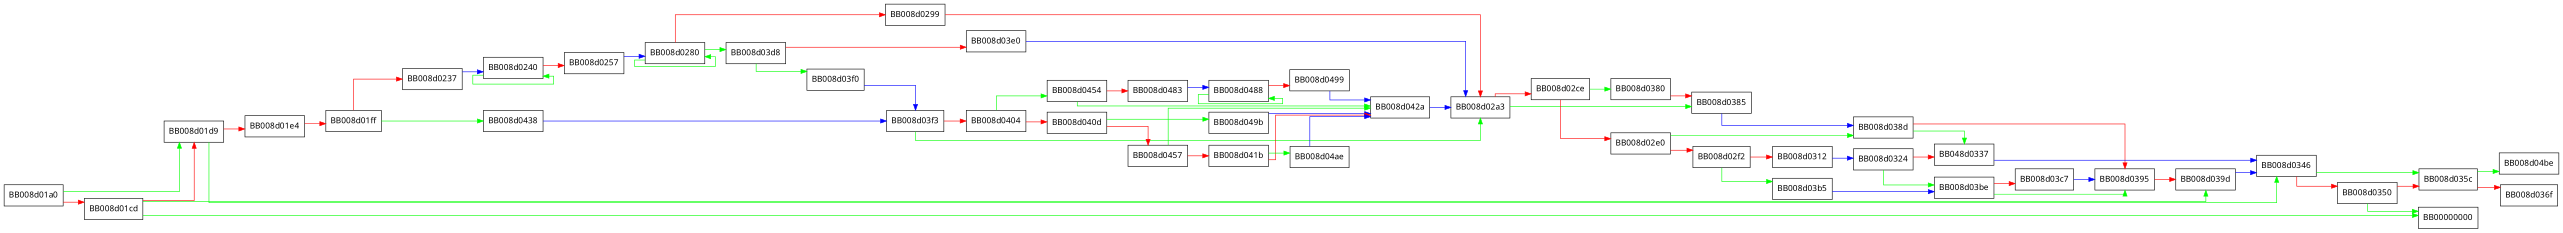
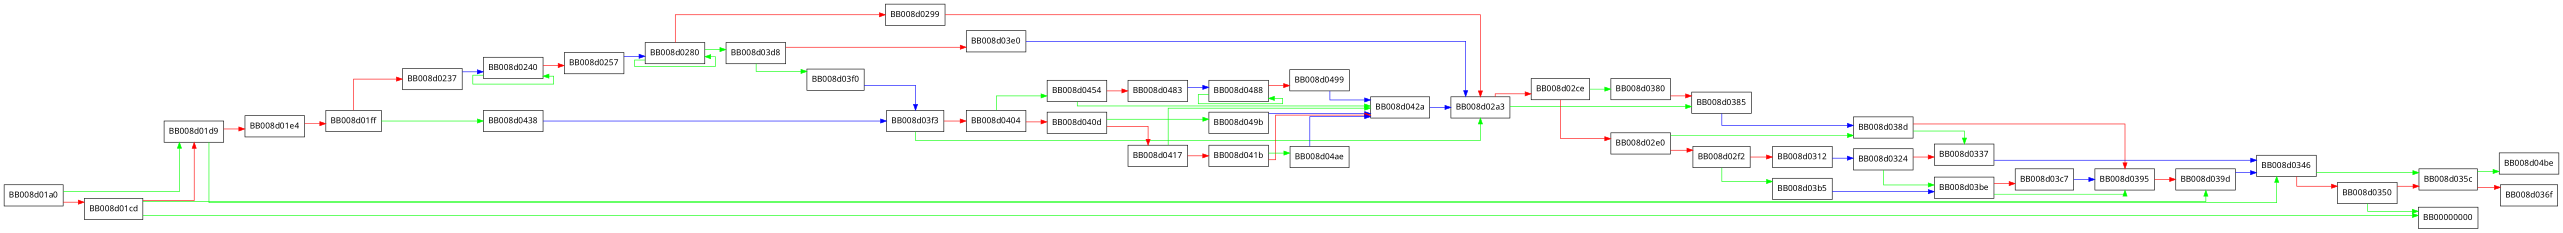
  digraph {
    fontname="Noto Sans"
    rankdir=LR
    splines=ortho
    node [fontname="Noto Sans" shape=box]
    edge [color=red fontname="Noto Sans"]
    BB008d01a0
    BB008d01d9
    BB008d01cd
    BB008d0346
    BB008d01e4
    BB00000000
    BB008d039d
    BB008d035c
    BB008d0350
    BB008d01ff
    BB008d04be
    BB008d036f
    BB008d0438
    BB008d0237
    BB008d03f3
    BB008d0240
    BB008d02a3
    BB008d0404
    BB008d0257
    BB008d0280
    BB008d0299
    BB008d03d8
    BB008d03f0
    BB008d03e0
    BB008d0385
    BB008d02ce
    BB008d038d
    BB008d0380
    BB008d02e0
-   BB008d0337 [label=BB048d0337]
+   BB008d0337
    BB008d0395
    BB008d02f2
    BB008d03b5
    BB008d0312
    BB008d03be
    BB008d0324
    BB008d03c7
    BB008d0454
    BB008d040d
    BB008d042a
    BB008d0483
    BB008d049b
-   BB008d0417 [label=BB008d0457]
+   BB008d0417
    BB008d0488
    BB008d041b
    BB008d04ae
    BB008d0499
    BB008d01a0 -> BB008d01d9 [color=green]
    BB008d01a0 -> BB008d01cd
    BB008d01d9 -> BB008d0346 [color=green]
    BB008d01d9 -> BB008d01e4
    BB008d01cd -> BB008d01d9
    BB008d01cd -> BB00000000 [color=green]
    BB008d01cd -> BB008d039d [color=green]
    BB008d0346 -> BB008d035c [color=green]
    BB008d0346 -> BB008d0350
    BB008d01e4 -> BB008d01ff
    BB008d039d -> BB008d0346 [color=blue]
    BB008d035c -> BB008d04be [color=green]
    BB008d035c -> BB008d036f
    BB008d0350 -> BB00000000 [color=green]
    BB008d0350 -> BB008d035c
    BB008d01ff -> BB008d0438 [color=green]
    BB008d01ff -> BB008d0237
    BB008d0438 -> BB008d03f3 [color=blue]
    BB008d0237 -> BB008d0240 [color=blue]
    BB008d03f3 -> BB008d02a3 [color=green]
    BB008d03f3 -> BB008d0404
    BB008d0240 -> BB008d0240 [color=green]
    BB008d0240 -> BB008d0257
    BB008d02a3 -> BB008d0385 [color=green]
    BB008d02a3 -> BB008d02ce
    BB008d0404 -> BB008d0454 [color=green]
    BB008d0404 -> BB008d040d
    BB008d0257 -> BB008d0280 [color=blue]
    BB008d0280 -> BB008d0280 [color=green]
    BB008d0280 -> BB008d0299
    BB008d0280 -> BB008d03d8 [color=green]
    BB008d0299 -> BB008d02a3
    BB008d03d8 -> BB008d03f0 [color=green]
    BB008d03d8 -> BB008d03e0
    BB008d03f0 -> BB008d03f3 [color=blue]
    BB008d03e0 -> BB008d02a3 [color=blue]
    BB008d0385 -> BB008d038d [color=blue]
    BB008d02ce -> BB008d0380 [color=green]
    BB008d02ce -> BB008d02e0
    BB008d038d -> BB008d0337 [color=green]
    BB008d038d -> BB008d0395
    BB008d0380 -> BB008d0385
    BB008d02e0 -> BB008d038d [color=green]
    BB008d02e0 -> BB008d02f2
    BB008d0337 -> BB008d0346 [color=blue]
    BB008d0395 -> BB008d039d
    BB008d02f2 -> BB008d03b5 [color=green]
    BB008d02f2 -> BB008d0312
    BB008d03b5 -> BB008d03be [color=blue]
    BB008d0312 -> BB008d0324 [color=blue]
    BB008d03be -> BB008d0395 [color=green]
    BB008d03be -> BB008d03c7
    BB008d0324 -> BB008d0337
    BB008d0324 -> BB008d03be [color=green]
    BB008d03c7 -> BB008d0395 [color=blue]
    BB008d0454 -> BB008d042a [color=green]
    BB008d0454 -> BB008d0483
    BB008d040d -> BB008d049b [color=green]
    BB008d040d -> BB008d0417
    BB008d042a -> BB008d02a3 [color=blue]
    BB008d0483 -> BB008d0488 [color=blue]
    BB008d049b -> BB008d042a [color=blue]
    BB008d0417 -> BB008d042a [color=green]
    BB008d0417 -> BB008d041b
    BB008d0488 -> BB008d0488 [color=green]
    BB008d0488 -> BB008d0499
    BB008d041b -> BB008d042a
    BB008d041b -> BB008d04ae [color=green]
    BB008d04ae -> BB008d042a [color=blue]
    BB008d0499 -> BB008d042a [color=blue]
  }
